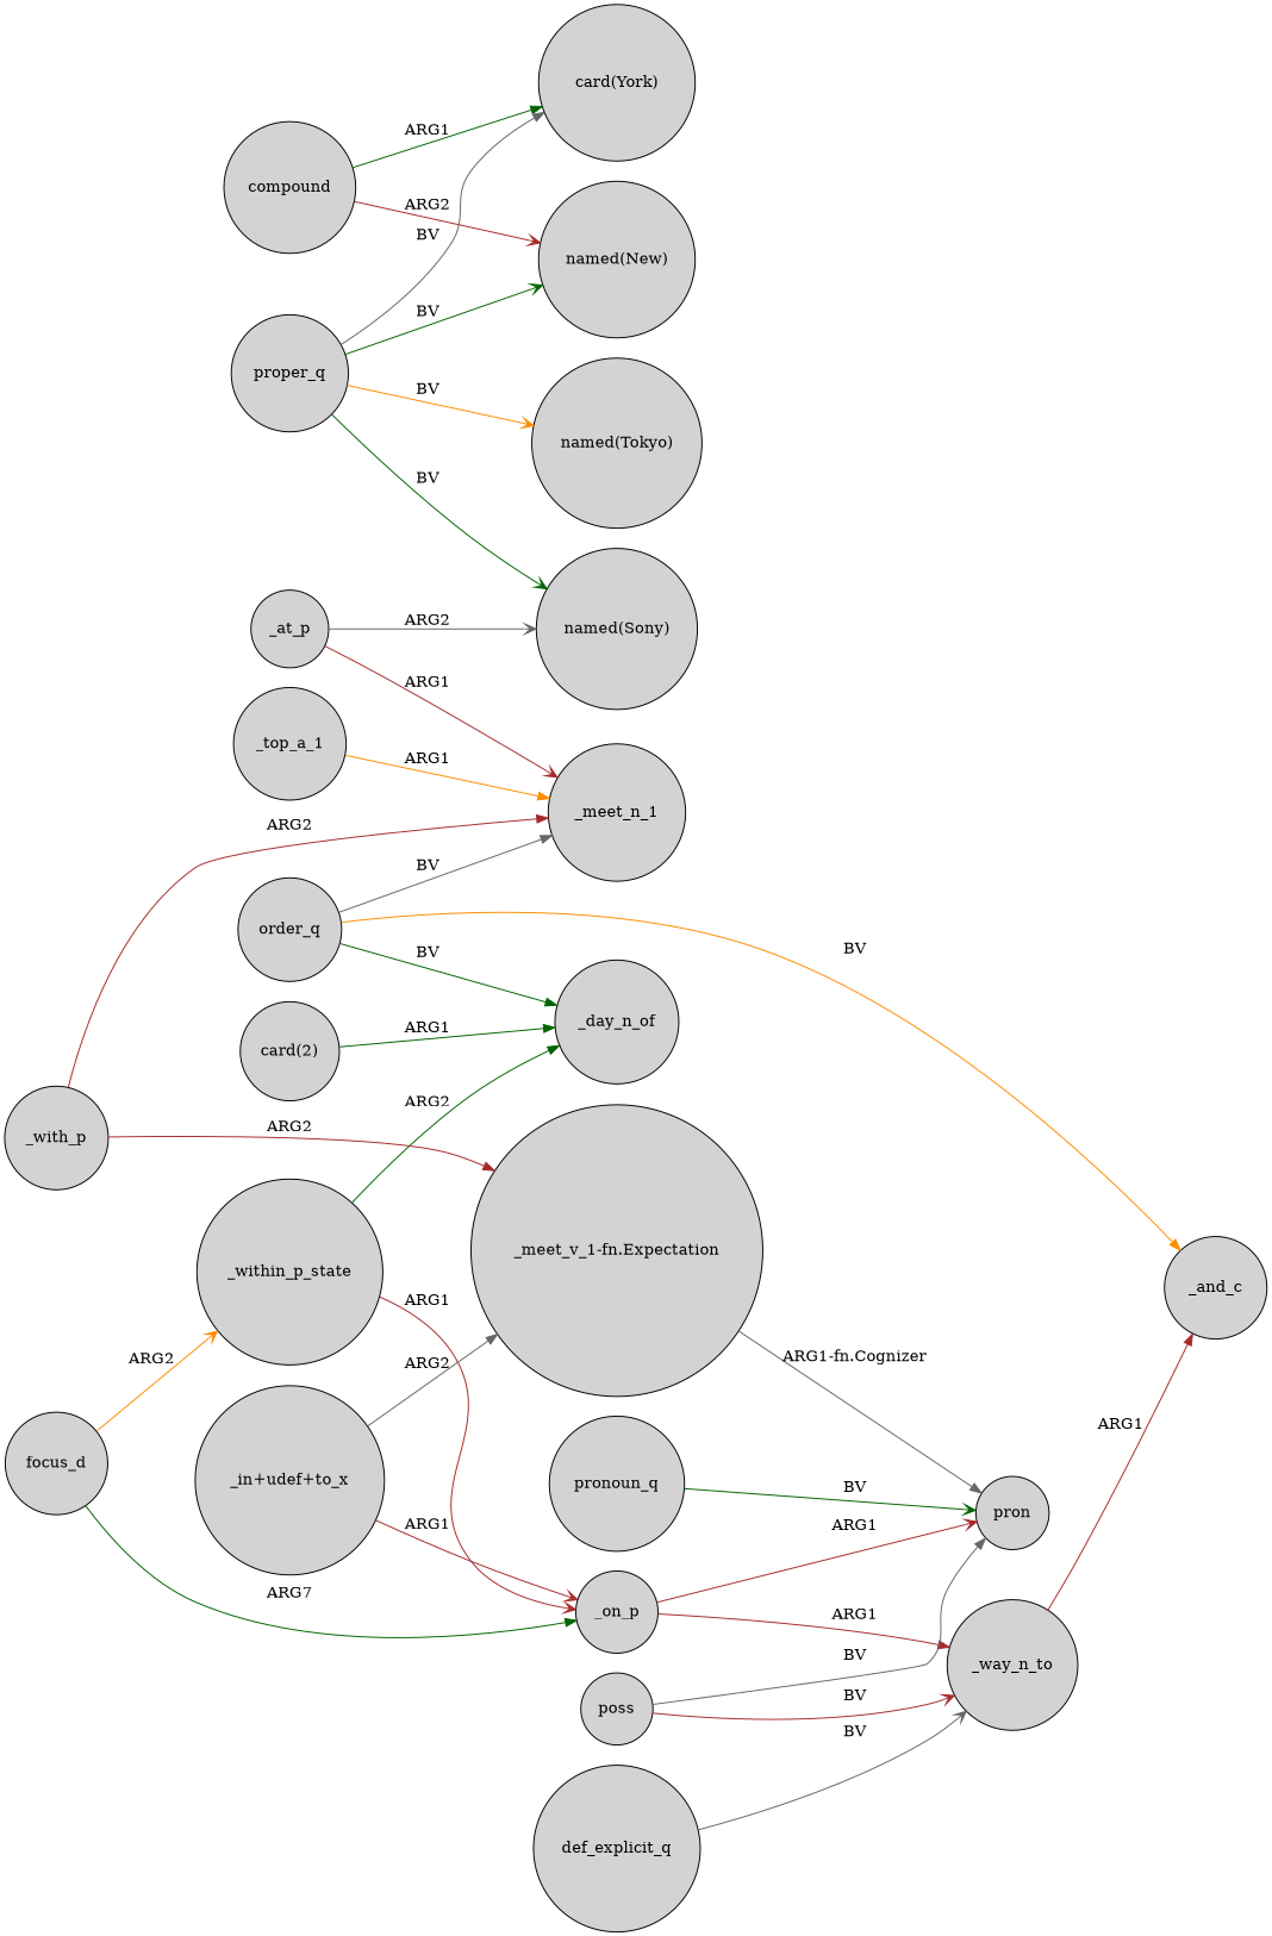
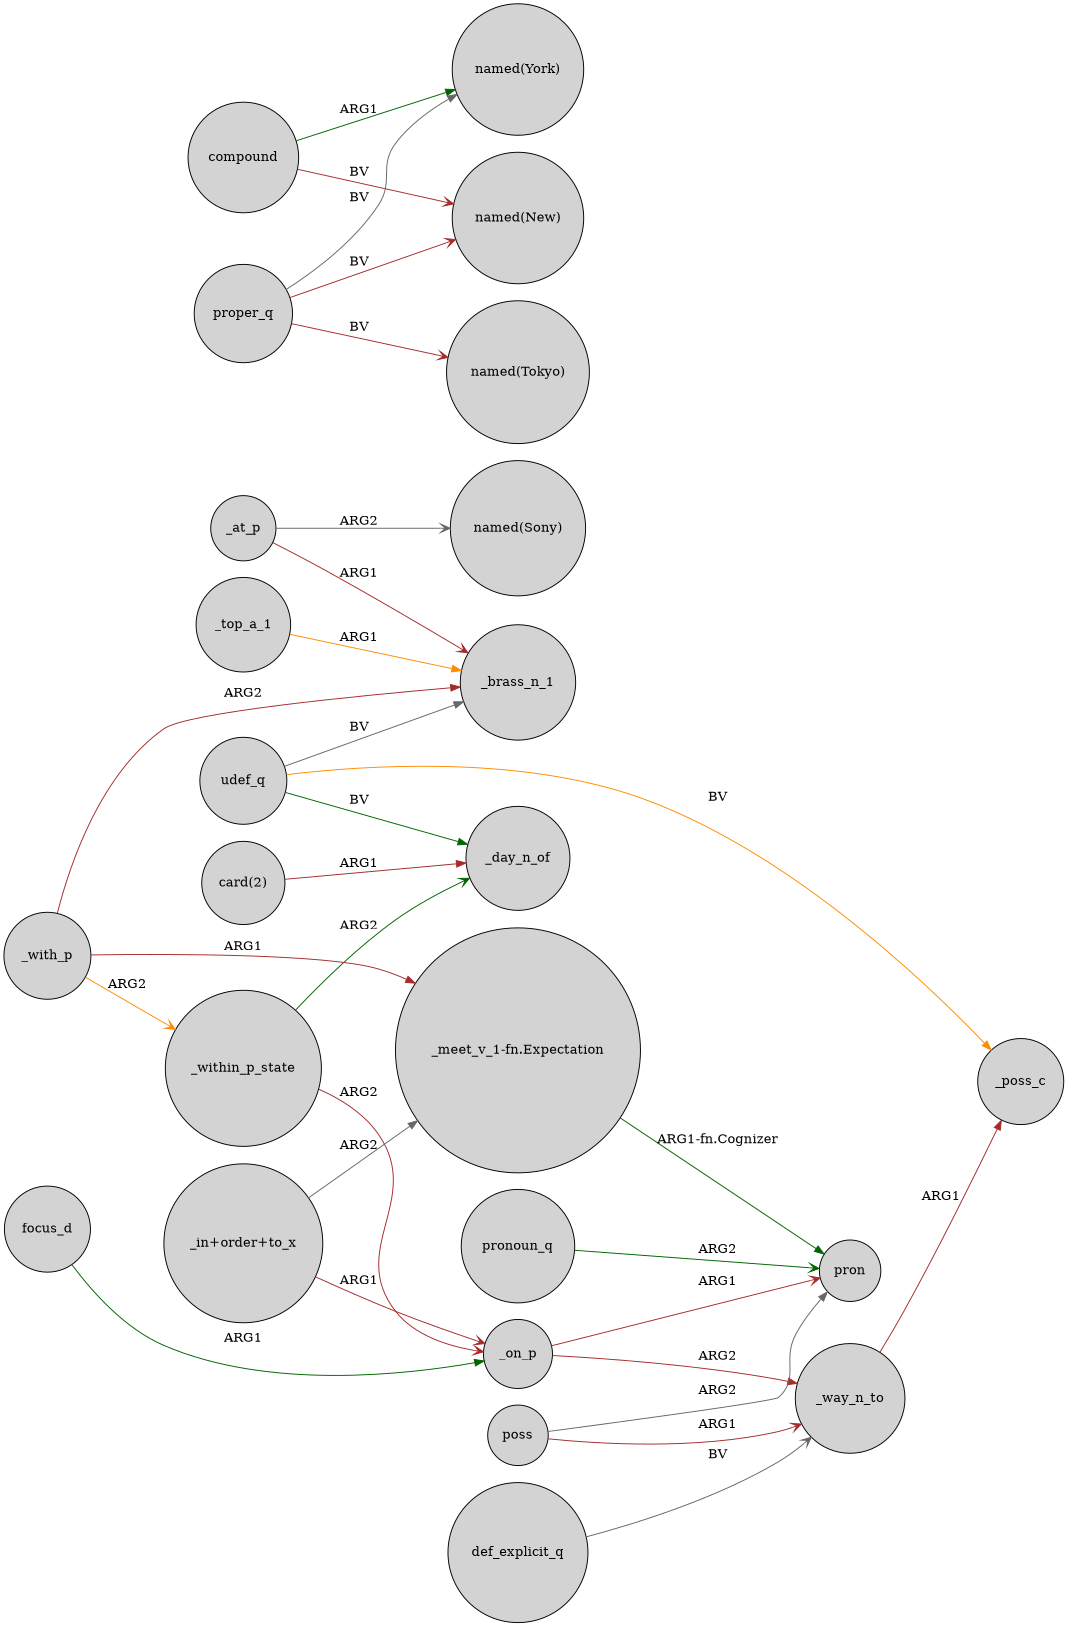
  digraph {
    rankdir=LR
    node [shape=circle style=filled]
    edge [arrowhead=normal color=brown]
    compound
    "named(New)"
-   "named(York)" [label="card(York)"]
+   "named(York)"
    proper_q
    "named(Sony)"
    "named(Tokyo)"
    "card(2)"
    _day_n_of
    focus_d
    _on_p
    _within_p_state
    pron
    _way_n_to
-   _and_c
-   udef_q [label=order_q]
-   _brass_n_1 [label=_meet_n_1]
+   _and_c [label=_poss_c]
+   udef_q
+   _brass_n_1
    _at_p
    _with_p
    "_meet_v_1-fn.Expectation"
    pronoun_q
    poss
    _top_a_1
    def_explicit_q
-   "_in+order+to_x" [label="_in+udef+to_x"]
-   compound -> "named(New)" [arrowhead=vee label=ARG2]
+   "_in+order+to_x"
+   compound -> "named(New)" [arrowhead=vee label=BV]
    compound -> "named(York)" [color=darkgreen label=ARG1]
-   proper_q -> "named(New)" [arrowhead=vee color=darkgreen label=BV]
+   proper_q -> "named(New)" [arrowhead=vee label=BV]
    proper_q -> "named(York)" [color=gray40 label=BV]
-   proper_q -> "named(Sony)" [arrowhead=vee color=darkgreen label=BV]
-   proper_q -> "named(Tokyo)" [arrowhead=vee color=darkorange label=BV]
-   "card(2)" -> _day_n_of [color=darkgreen label=ARG1]
-   focus_d -> _on_p [color=darkgreen label=ARG7]
-   focus_d -> _within_p_state [arrowhead=vee color=darkorange label=ARG2]
+   proper_q -> "named(Tokyo)" [arrowhead=vee label=BV]
+   "card(2)" -> _day_n_of [label=ARG1]
+   focus_d -> _on_p [color=darkgreen label=ARG1]
+   _with_p -> _within_p_state [arrowhead=vee color=darkorange label=ARG2]
    _on_p -> pron [arrowhead=vee label=ARG1]
-   _on_p -> _way_n_to [label=ARG1]
-   _within_p_state -> _day_n_of [color=darkgreen label=ARG2]
-   _within_p_state -> _on_p [arrowhead=vee label=ARG1]
+   _on_p -> _way_n_to [label=ARG2]
+   _within_p_state -> _day_n_of [arrowhead=vee color=darkgreen label=ARG2]
+   _within_p_state -> _on_p [arrowhead=vee label=ARG2]
    _way_n_to -> _and_c [label=ARG1]
    udef_q -> _day_n_of [color=darkgreen label=BV]
    udef_q -> _and_c [color=darkorange label=BV]
    udef_q -> _brass_n_1 [color=gray40 label=BV]
    _at_p -> "named(Sony)" [arrowhead=vee color=gray40 label=ARG2]
    _at_p -> _brass_n_1 [arrowhead=vee label=ARG1]
    _with_p -> _brass_n_1 [label=ARG2]
-   _with_p -> "_meet_v_1-fn.Expectation" [label=ARG2]
-   "_meet_v_1-fn.Expectation" -> pron [color=gray40 label="ARG1-fn.Cognizer"]
-   pronoun_q -> pron [arrowhead=vee color=darkgreen label=BV]
-   poss -> pron [color=gray40 label=BV]
-   poss -> _way_n_to [arrowhead=vee label=BV]
+   _with_p -> "_meet_v_1-fn.Expectation" [label=ARG1]
+   "_meet_v_1-fn.Expectation" -> pron [color=darkgreen label="ARG1-fn.Cognizer"]
+   pronoun_q -> pron [arrowhead=vee color=darkgreen label=ARG2]
+   poss -> pron [color=gray40 label=ARG2]
+   poss -> _way_n_to [arrowhead=vee label=ARG1]
    _top_a_1 -> _brass_n_1 [color=darkorange label=ARG1]
    def_explicit_q -> _way_n_to [arrowhead=vee color=gray40 label=BV]
    "_in+order+to_x" -> _on_p [arrowhead=vee label=ARG1]
    "_in+order+to_x" -> "_meet_v_1-fn.Expectation" [color=gray40 label=ARG2]
  }
